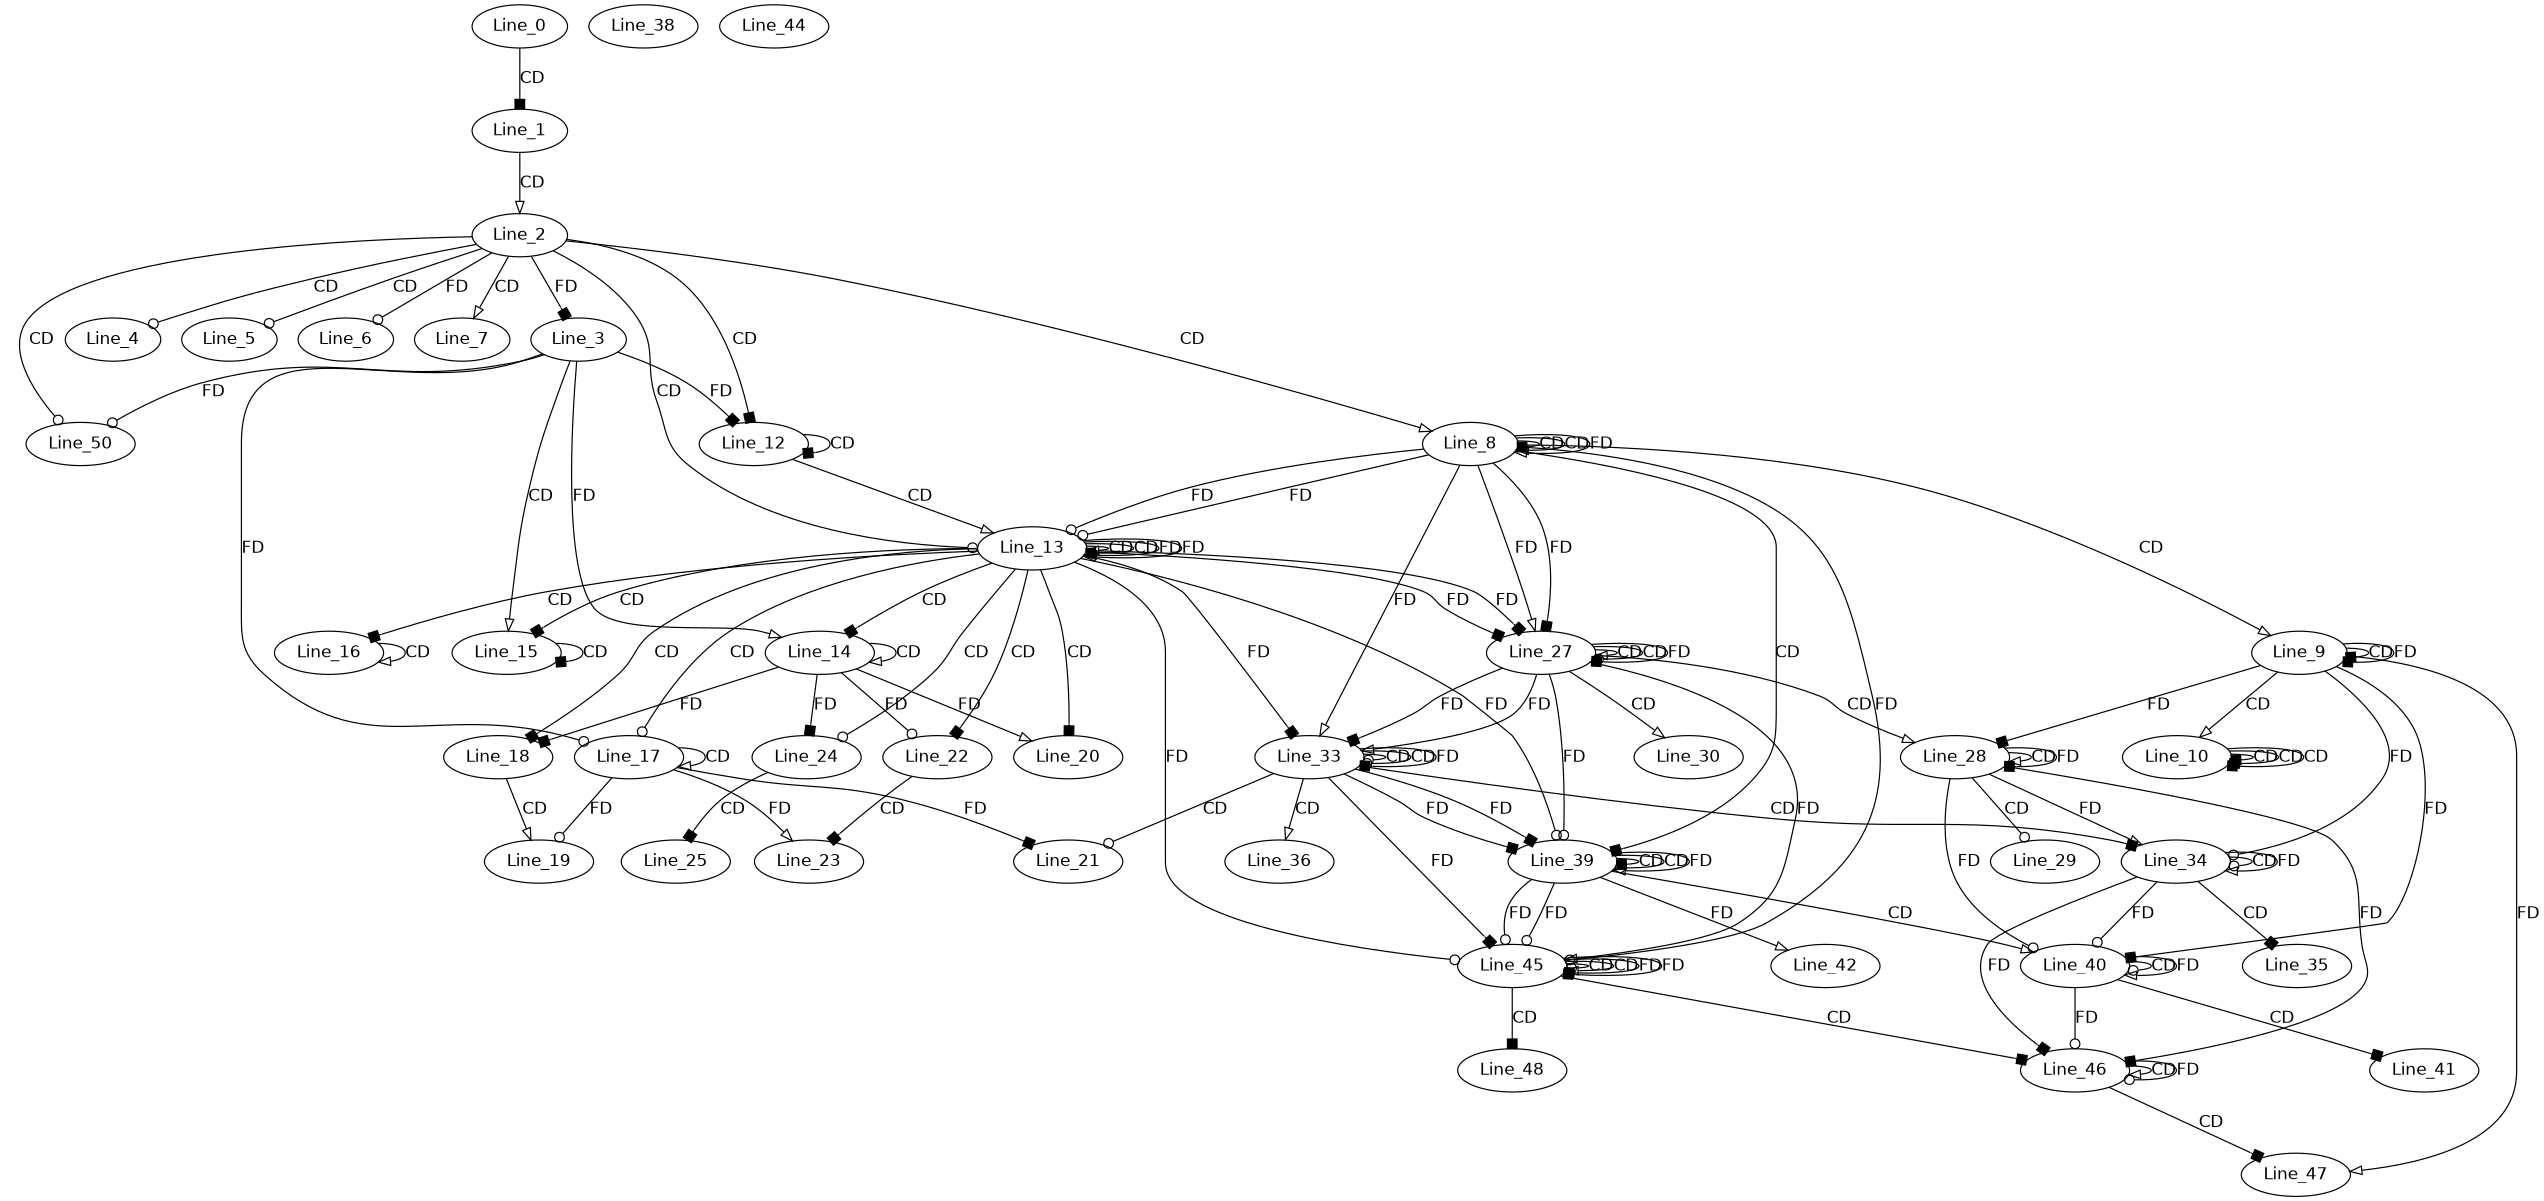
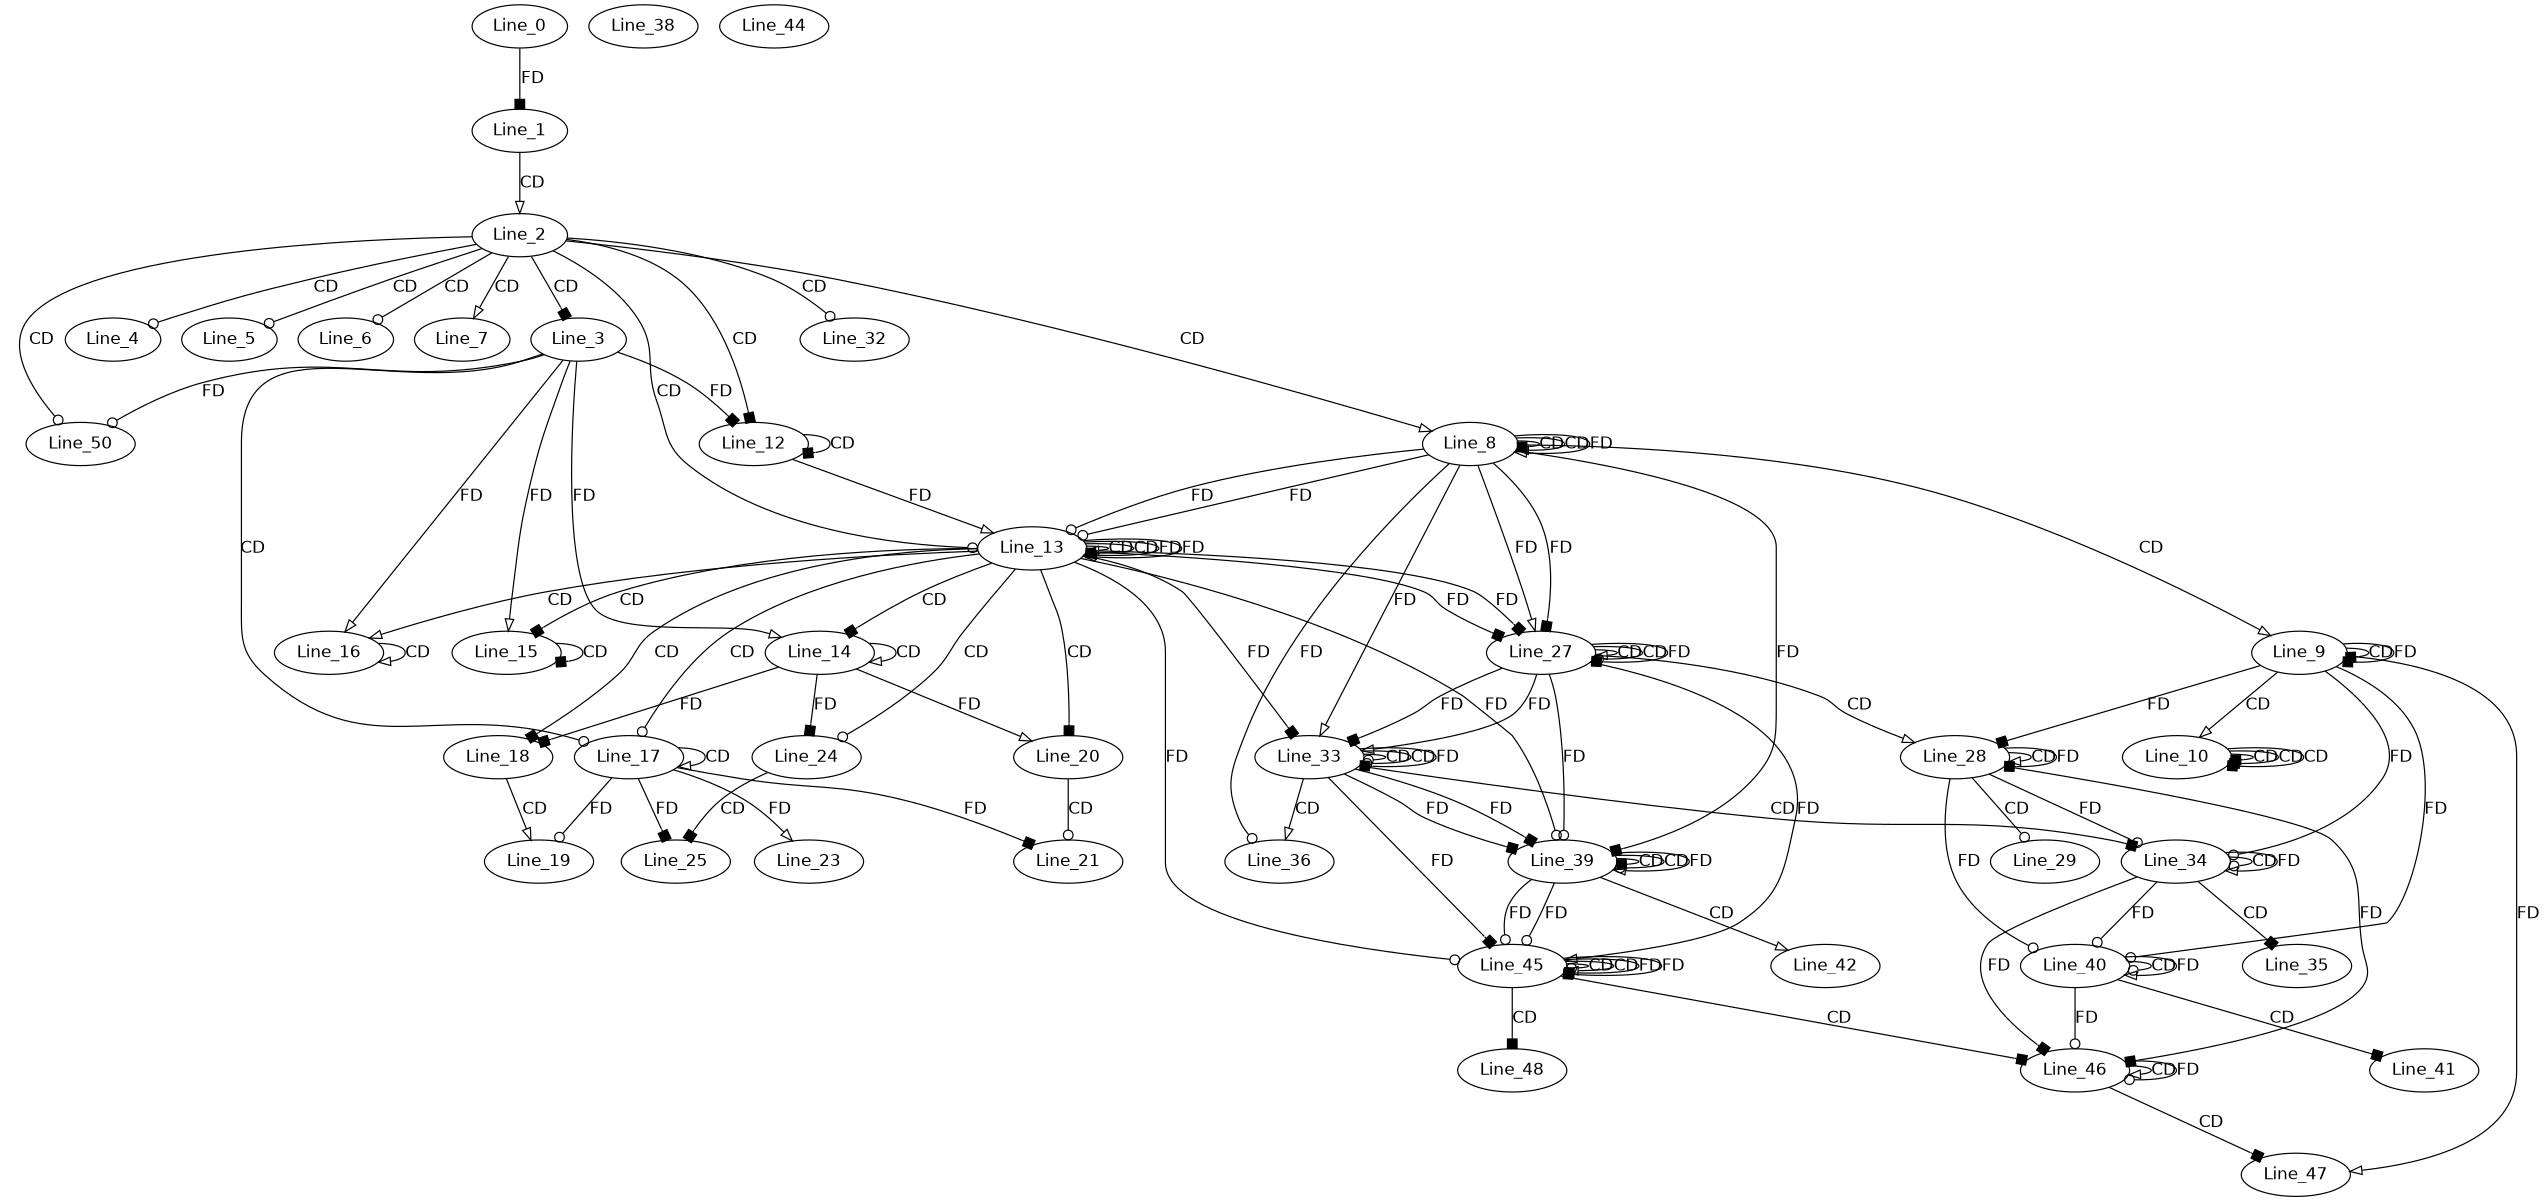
  digraph {
    fontname="DejaVu Sans"
    node [fontname="DejaVu Sans"]
    edge [arrowhead=box fontname="DejaVu Sans"]
    Line_0
    Line_1
    Line_2
    Line_3
    Line_4
    Line_5
    Line_6
    Line_7
    Line_8
    Line_12
    Line_13
+   Line_32
    Line_50
    Line_14
    Line_15
    Line_16
    Line_17
    Line_9
    Line_27
    Line_33
    Line_39
    Line_45
    Line_18
    Line_20
-   Line_22
    Line_24
    Line_19
    Line_21
    Line_23
    Line_25
    Line_10
    Line_28
    Line_34
    Line_40
    Line_47
-   Line_30
    Line_36
    Line_42
    Line_46
    Line_48
    Line_29
    Line_35
    Line_41
    Line_38
    Line_44
-   Line_0 -> Line_1 [label=CD]
+   Line_0 -> Line_1 [label=FD]
    Line_1 -> Line_2 [arrowhead=onormal label=CD]
-   Line_2 -> Line_3 [label=FD]
+   Line_2 -> Line_3 [label=CD]
    Line_2 -> Line_4 [arrowhead=odot label=CD]
    Line_2 -> Line_5 [arrowhead=odot label=CD]
-   Line_2 -> Line_6 [arrowhead=odot label=FD]
+   Line_2 -> Line_6 [arrowhead=odot label=CD]
    Line_2 -> Line_7 [arrowhead=onormal label=CD]
    Line_2 -> Line_8 [arrowhead=onormal label=CD]
    Line_2 -> Line_12 [label=CD]
    Line_2 -> Line_13 [arrowhead=odot label=CD]
+   Line_2 -> Line_32 [arrowhead=odot label=CD]
    Line_2 -> Line_50 [arrowhead=odot label=CD]
    Line_3 -> Line_12 [label=FD]
    Line_3 -> Line_50 [arrowhead=odot label=FD]
    Line_3 -> Line_14 [arrowhead=onormal label=FD]
-   Line_3 -> Line_15 [arrowhead=onormal label=CD]
-   Line_3 -> Line_17 [arrowhead=odot label=FD]
+   Line_3 -> Line_15 [arrowhead=onormal label=FD]
+   Line_3 -> Line_16 [arrowhead=onormal label=FD]
+   Line_3 -> Line_17 [arrowhead=odot label=CD]
    Line_8 -> Line_8 [label=CD]
    Line_8 -> Line_8 [arrowhead=onormal label=CD]
    Line_8 -> Line_8 [arrowhead=onormal label=FD]
    Line_8 -> Line_13 [arrowhead=odot label=FD]
    Line_8 -> Line_13 [arrowhead=odot label=FD]
    Line_8 -> Line_9 [arrowhead=onormal label=CD]
    Line_8 -> Line_27 [arrowhead=onormal label=FD]
    Line_8 -> Line_27 [label=FD]
    Line_8 -> Line_33 [arrowhead=onormal label=FD]
-   Line_8 -> Line_39 [label=CD]
-   Line_8 -> Line_45 [arrowhead=odot label=FD]
+   Line_8 -> Line_39 [label=FD]
+   Line_8 -> Line_36 [arrowhead=odot label=FD]
    Line_12 -> Line_12 [label=CD]
-   Line_12 -> Line_13 [arrowhead=onormal label=CD]
+   Line_12 -> Line_13 [arrowhead=onormal label=FD]
    Line_13 -> Line_13 [arrowhead=onormal label=CD]
    Line_13 -> Line_13 [label=CD]
    Line_13 -> Line_13 [arrowhead=onormal label=FD]
    Line_13 -> Line_13 [arrowhead=onormal label=FD]
    Line_13 -> Line_14 [label=CD]
    Line_13 -> Line_15 [label=CD]
-   Line_13 -> Line_16 [label=CD]
+   Line_13 -> Line_16 [arrowhead=onormal label=CD]
    Line_13 -> Line_17 [arrowhead=odot label=CD]
    Line_13 -> Line_27 [label=FD]
    Line_13 -> Line_27 [label=FD]
    Line_13 -> Line_33 [label=FD]
    Line_13 -> Line_39 [arrowhead=odot label=FD]
    Line_13 -> Line_45 [arrowhead=odot label=FD]
    Line_13 -> Line_18 [label=CD]
    Line_13 -> Line_20 [label=CD]
-   Line_13 -> Line_22 [label=CD]
    Line_13 -> Line_24 [arrowhead=odot label=CD]
    Line_14 -> Line_14 [arrowhead=onormal label=CD]
    Line_14 -> Line_18 [label=FD]
    Line_14 -> Line_20 [arrowhead=onormal label=FD]
-   Line_14 -> Line_22 [arrowhead=odot label=FD]
    Line_14 -> Line_24 [label=FD]
    Line_15 -> Line_15 [label=CD]
    Line_16 -> Line_16 [arrowhead=onormal label=CD]
    Line_17 -> Line_17 [arrowhead=onormal label=CD]
    Line_17 -> Line_19 [arrowhead=odot label=FD]
    Line_17 -> Line_21 [label=FD]
    Line_17 -> Line_23 [arrowhead=onormal label=FD]
+   Line_17 -> Line_25 [label=FD]
    Line_9 -> Line_9 [label=CD]
    Line_9 -> Line_9 [label=FD]
    Line_9 -> Line_10 [arrowhead=onormal label=CD]
    Line_9 -> Line_28 [label=FD]
    Line_9 -> Line_34 [arrowhead=odot label=FD]
-   Line_9 -> Line_40 [label=FD]
+   Line_9 -> Line_40 [arrowhead=odot label=FD]
    Line_9 -> Line_47 [arrowhead=onormal label=FD]
    Line_27 -> Line_27 [arrowhead=onormal label=CD]
    Line_27 -> Line_27 [arrowhead=odot label=CD]
    Line_27 -> Line_27 [label=FD]
    Line_27 -> Line_33 [arrowhead=onormal label=FD]
    Line_27 -> Line_33 [label=FD]
    Line_27 -> Line_39 [arrowhead=odot label=FD]
    Line_27 -> Line_45 [arrowhead=onormal label=FD]
    Line_27 -> Line_28 [arrowhead=onormal label=CD]
-   Line_27 -> Line_30 [arrowhead=onormal label=CD]
    Line_33 -> Line_33 [arrowhead=odot label=CD]
    Line_33 -> Line_33 [arrowhead=odot label=CD]
    Line_33 -> Line_33 [label=FD]
    Line_33 -> Line_39 [label=FD]
    Line_33 -> Line_39 [label=FD]
    Line_33 -> Line_45 [label=FD]
    Line_33 -> Line_34 [label=CD]
    Line_33 -> Line_36 [arrowhead=onormal label=CD]
    Line_39 -> Line_39 [label=CD]
    Line_39 -> Line_39 [arrowhead=odot label=CD]
    Line_39 -> Line_39 [arrowhead=onormal label=FD]
    Line_39 -> Line_45 [arrowhead=odot label=FD]
    Line_39 -> Line_45 [arrowhead=odot label=FD]
-   Line_39 -> Line_40 [arrowhead=onormal label=CD]
-   Line_39 -> Line_42 [arrowhead=onormal label=FD]
+   Line_39 -> Line_42 [arrowhead=onormal label=CD]
    Line_45 -> Line_45 [arrowhead=odot label=CD]
    Line_45 -> Line_45 [arrowhead=onormal label=CD]
    Line_45 -> Line_45 [label=FD]
    Line_45 -> Line_45 [label=FD]
    Line_45 -> Line_46 [label=CD]
    Line_45 -> Line_48 [label=CD]
    Line_18 -> Line_19 [arrowhead=onormal label=CD]
-   Line_33 -> Line_21 [arrowhead=odot label=CD]
-   Line_22 -> Line_23 [label=CD]
+   Line_20 -> Line_21 [arrowhead=odot label=CD]
    Line_24 -> Line_25 [label=CD]
    Line_10 -> Line_10 [label=CD]
    Line_10 -> Line_10 [label=CD]
    Line_10 -> Line_10 [label=CD]
    Line_28 -> Line_28 [arrowhead=onormal label=CD]
    Line_28 -> Line_28 [label=FD]
-   Line_28 -> Line_34 [arrowhead=onormal label=FD]
+   Line_28 -> Line_34 [arrowhead=odot label=FD]
    Line_28 -> Line_40 [arrowhead=odot label=FD]
    Line_28 -> Line_46 [label=FD]
    Line_28 -> Line_29 [arrowhead=odot label=CD]
    Line_34 -> Line_34 [arrowhead=odot label=CD]
    Line_34 -> Line_34 [arrowhead=onormal label=FD]
    Line_34 -> Line_40 [arrowhead=odot label=FD]
    Line_34 -> Line_46 [label=FD]
    Line_34 -> Line_35 [label=CD]
    Line_40 -> Line_40 [arrowhead=odot label=CD]
    Line_40 -> Line_40 [arrowhead=onormal label=FD]
    Line_40 -> Line_46 [arrowhead=odot label=FD]
    Line_40 -> Line_41 [label=CD]
    Line_46 -> Line_47 [label=CD]
    Line_46 -> Line_46 [arrowhead=onormal label=CD]
    Line_46 -> Line_46 [arrowhead=odot label=FD]
  }
